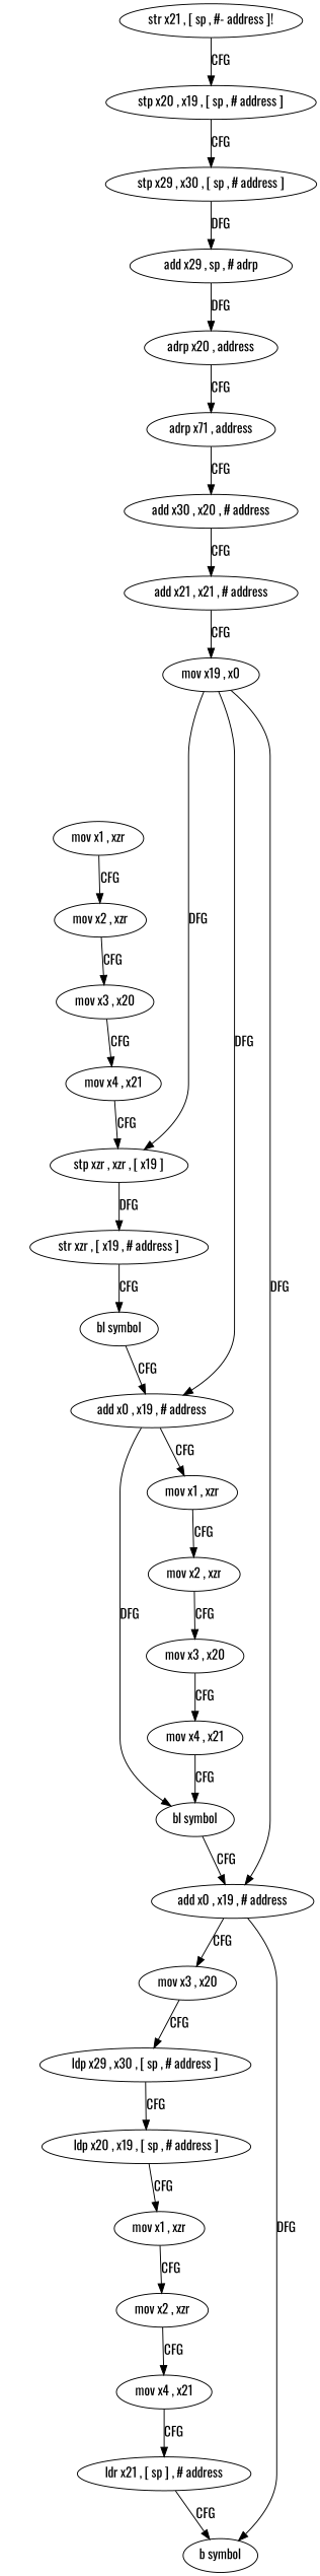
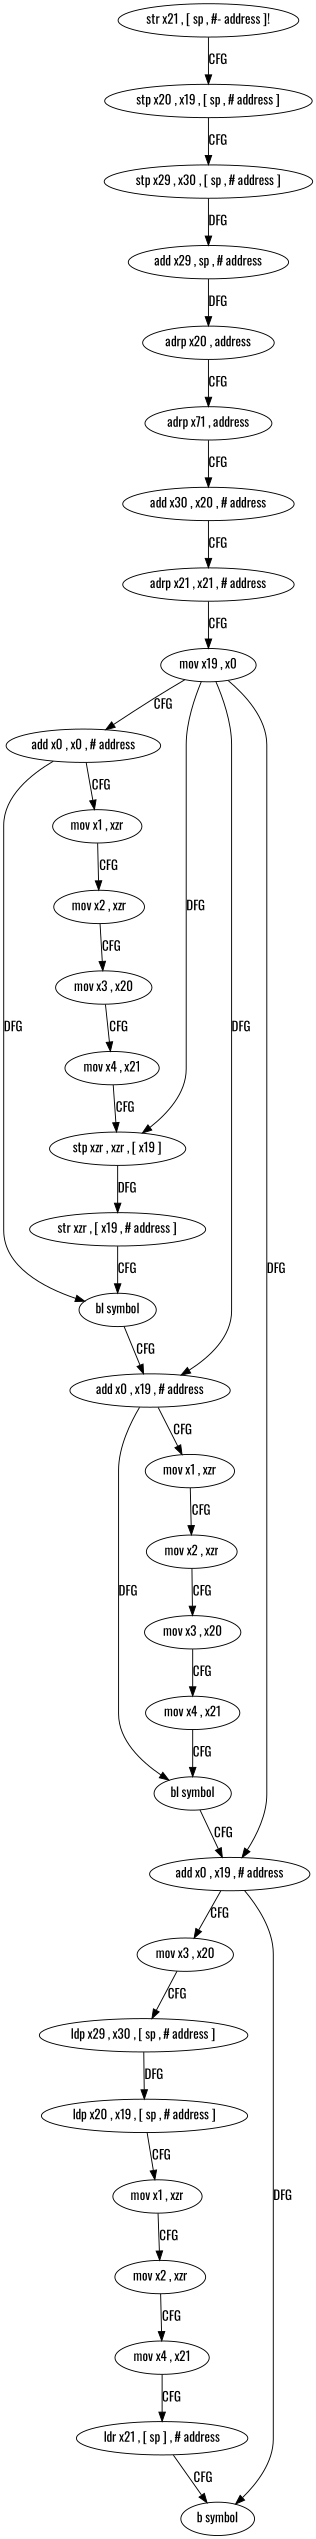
  digraph {
    fontname=Oswald
    node [fontname=Oswald]
    edge [fontname=Oswald]
    n1 [label="str x21 , [ sp , #- address ]!"]
    n2 [label="stp x20 , x19 , [ sp , # address ]"]
    n3 [label="stp x29 , x30 , [ sp , # address ]"]
-   n4 [label="add x29 , sp , # adrp"]
+   n4 [label="add x29 , sp , # address"]
    n5 [label="adrp x20 , address"]
    n6 [label="adrp x71 , address"]
    n7 [label="add x30 , x20 , # address"]
-   n8 [label="add x21 , x21 , # address"]
+   n8 [label="adrp x21 , x21 , # address"]
    n9 [label="mov x19 , x0"]
+   n10 [label="add x0 , x0 , # address"]
    n11 [label="stp xzr , xzr , [ x19 ]"]
    n12 [label="add x0 , x19 , # address"]
    n13 [label="add x0 , x19 , # address"]
    n14 [label="mov x1 , xzr"]
    n15 [label="bl symbol"]
    n16 [label="str xzr , [ x19 , # address ]"]
    n17 [label="mov x1 , xzr"]
    n18 [label="bl symbol"]
    n19 [label="mov x3 , x20"]
    n20 [label="b symbol"]
    n21 [label="mov x2 , xzr"]
    n22 [label="mov x3 , x20"]
    n23 [label="mov x4 , x21"]
    n24 [label="mov x2 , xzr"]
    n25 [label="mov x3 , x20"]
    n26 [label="mov x4 , x21"]
    n27 [label="ldp x29 , x30 , [ sp , # address ]"]
    n28 [label="ldp x20 , x19 , [ sp , # address ]"]
    n29 [label="mov x1 , xzr"]
    n30 [label="mov x2 , xzr"]
    n31 [label="mov x4 , x21"]
    n32 [label="ldr x21 , [ sp ] , # address"]
    n1 -> n2 [label=CFG]
    n2 -> n3 [label=CFG]
    n3 -> n4 [label=DFG]
    n4 -> n5 [label=DFG]
    n5 -> n6 [label=CFG]
    n6 -> n7 [label=CFG]
    n7 -> n8 [label=CFG]
    n8 -> n9 [label=CFG]
+   n9 -> n10 [label=CFG]
    n9 -> n11 [label=DFG]
    n9 -> n12 [label=DFG]
    n9 -> n13 [label=DFG]
+   n10 -> n14 [label=CFG]
+   n10 -> n15 [label=DFG]
    n11 -> n16 [label=DFG]
    n12 -> n17 [label=CFG]
    n12 -> n18 [label=DFG]
    n13 -> n19 [label=CFG]
    n13 -> n20 [label=DFG]
    n14 -> n21 [label=CFG]
    n15 -> n12 [label=CFG]
    n16 -> n15 [label=CFG]
    n17 -> n24 [label=CFG]
    n18 -> n13 [label=CFG]
    n19 -> n27 [label=CFG]
    n21 -> n22 [label=CFG]
    n22 -> n23 [label=CFG]
    n23 -> n11 [label=CFG]
    n24 -> n25 [label=CFG]
    n25 -> n26 [label=CFG]
    n26 -> n18 [label=CFG]
-   n27 -> n28 [label=CFG]
+   n27 -> n28 [label=DFG]
    n28 -> n29 [label=CFG]
    n29 -> n30 [label=CFG]
    n30 -> n31 [label=CFG]
    n31 -> n32 [label=CFG]
    n32 -> n20 [label=CFG]
  }
